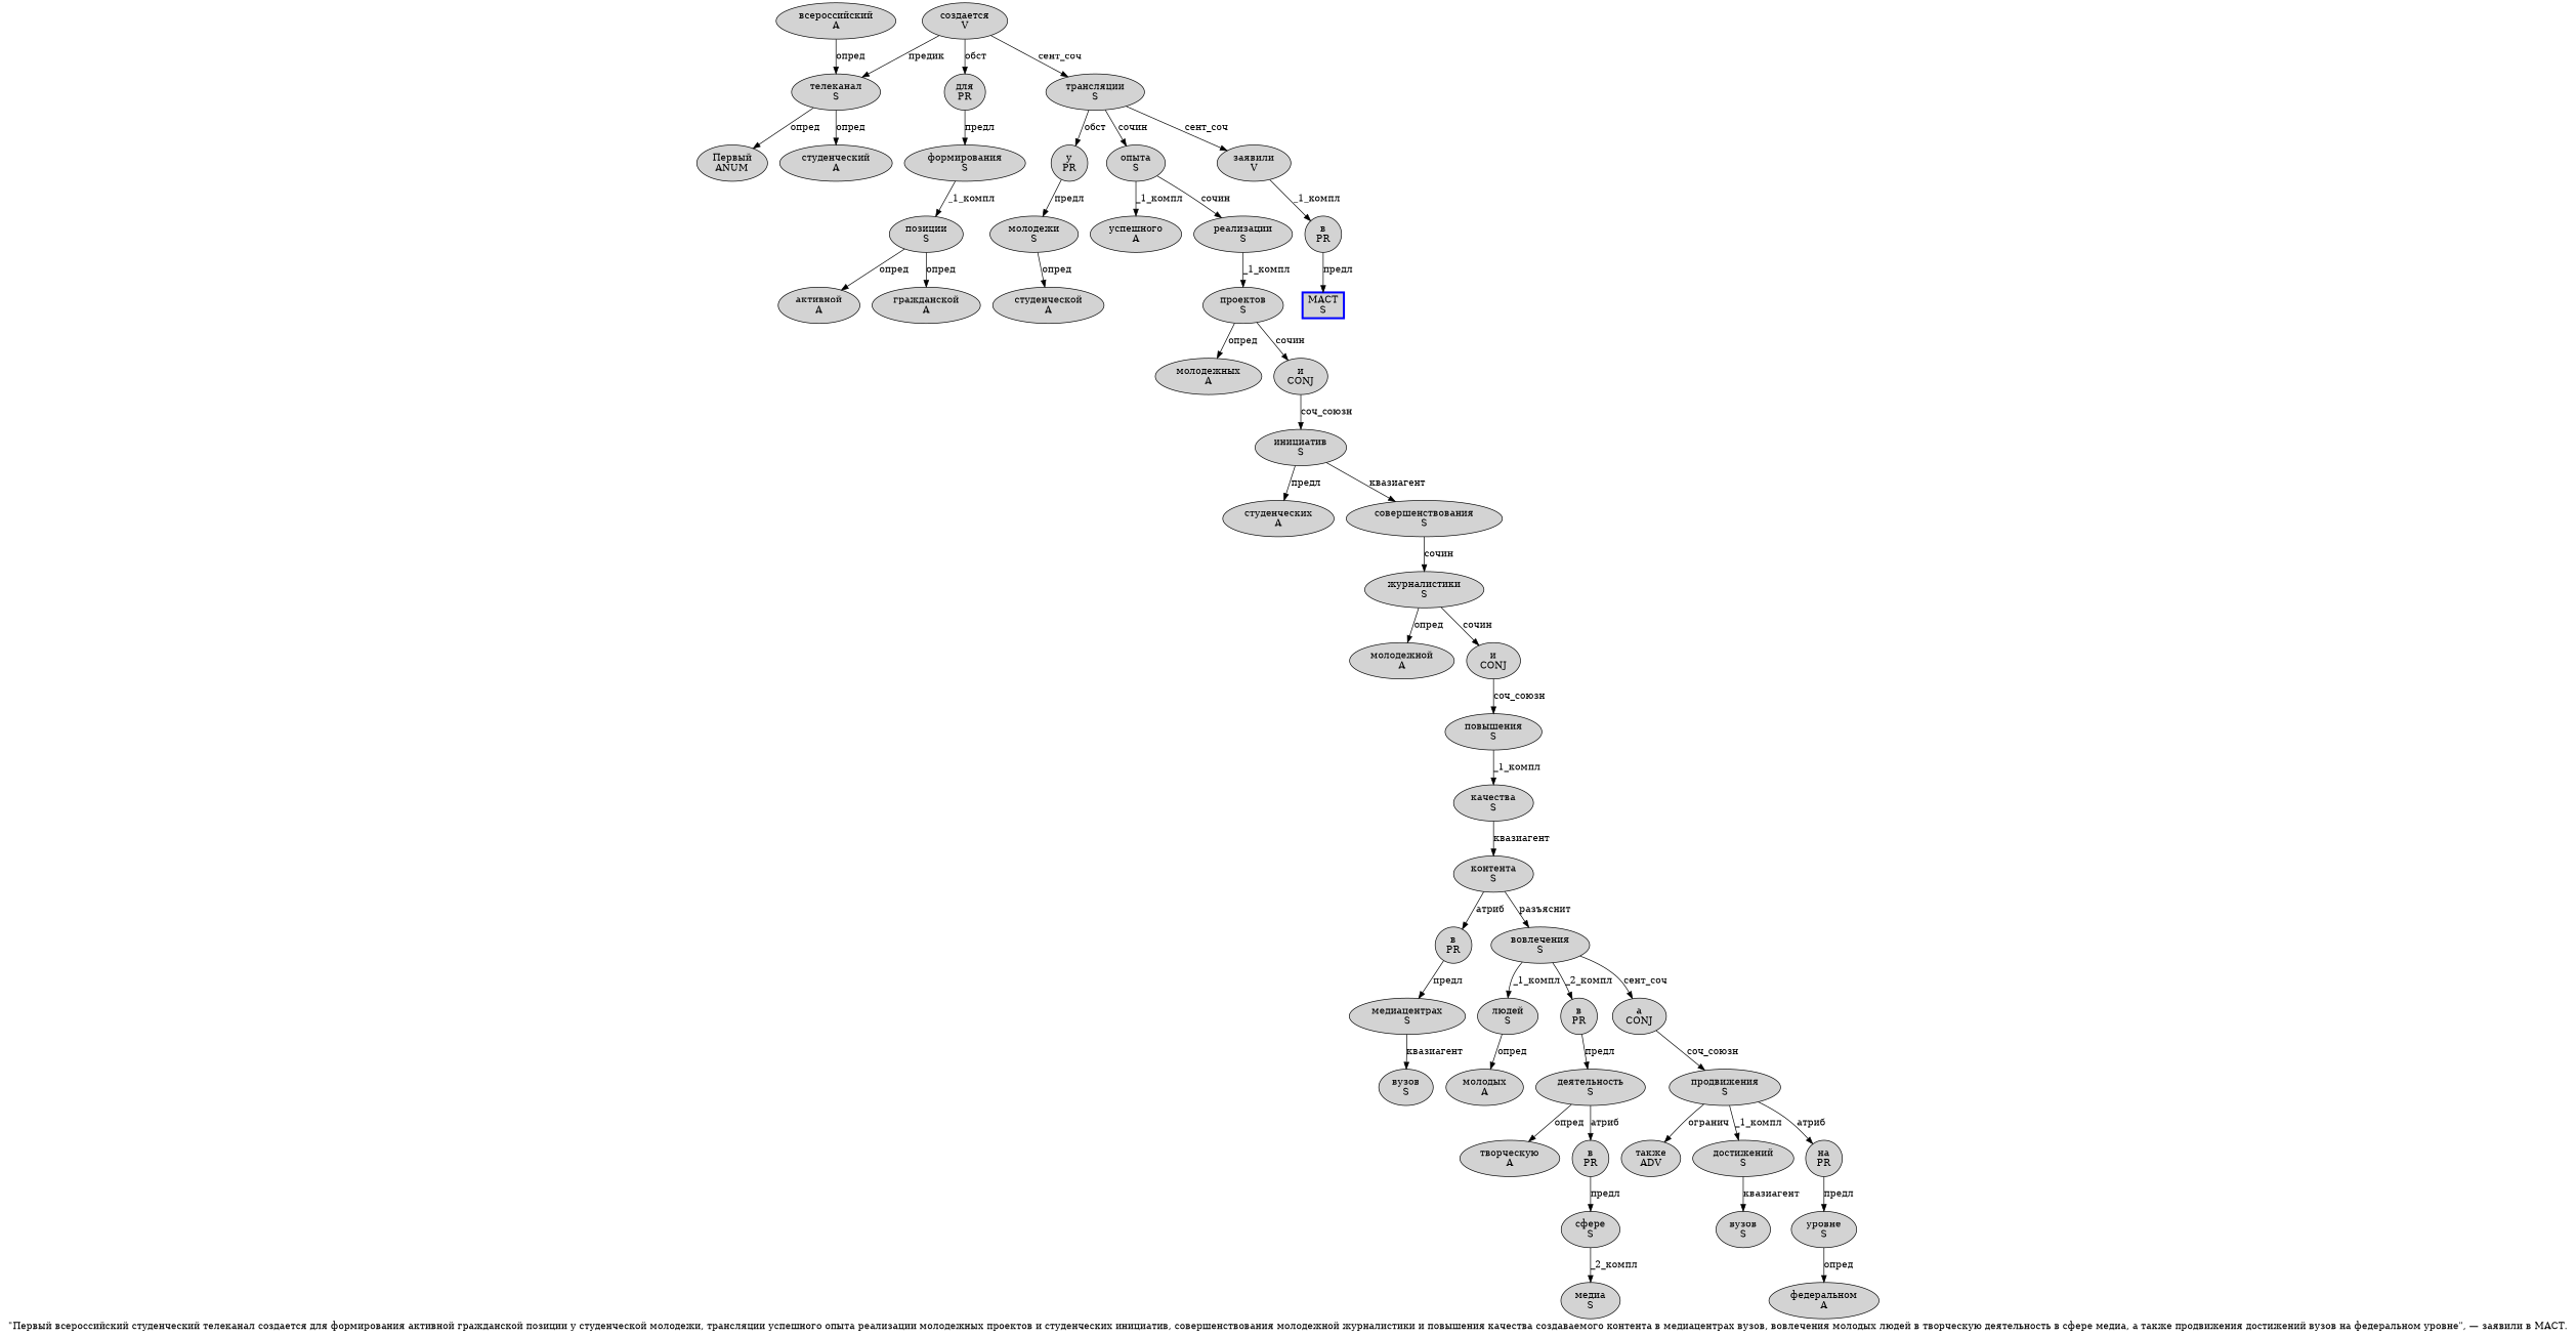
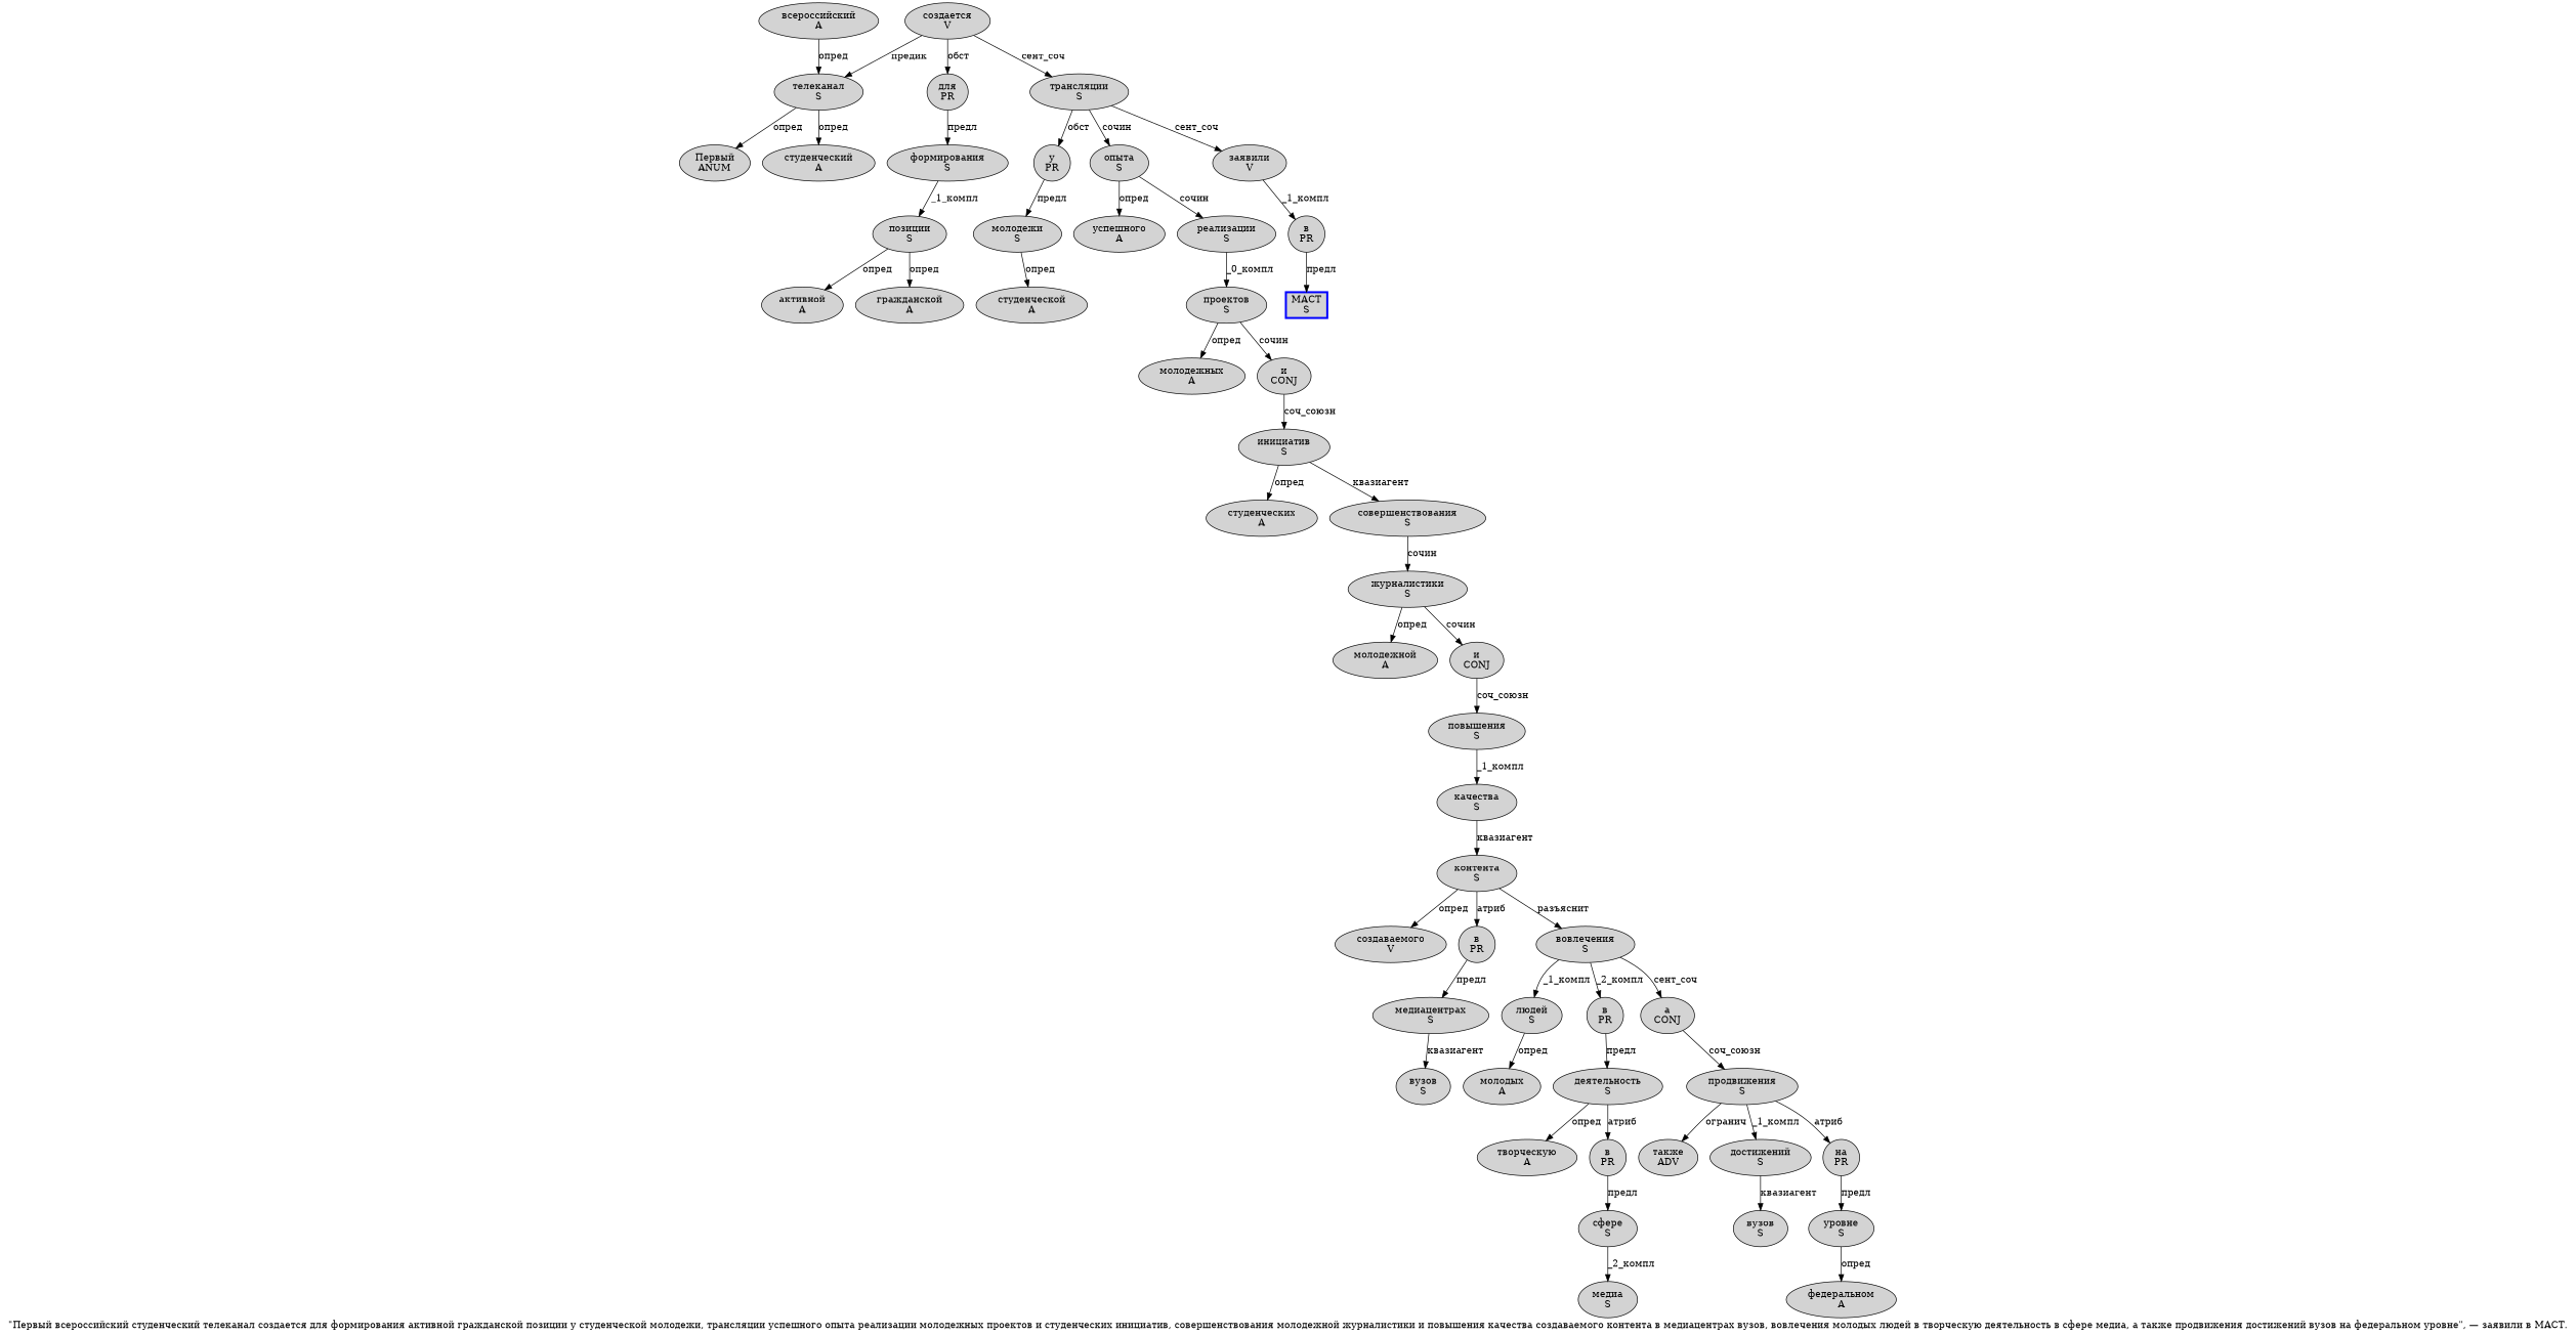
  digraph {
    label="\"Первый всероссийский студенческий телеканал создается для формирования активной гражданской позиции у студенческой молодежи, трансляции успешного опыта реализации молодежных проектов и студенческих инициатив, совершенствования молодежной журналистики и повышения качества создаваемого контента в медиацентрах вузов, вовлечения молодых людей в творческую деятельность в сфере медиа, а также продвижения достижений вузов на федеральном уровне\", — заявили в МАСТ."
    node [fillcolor=lightgray penwidth=1 shape=ellipse style=filled]
    n1 [label="Первый\nANUM"]
    n2 [label="всероссийский\nA"]
    n3 [label="телеканал\nS"]
    n4 [label="студенческий\nA"]
    n5 [label="создается\nV"]
    n6 [label="для\nPR"]
    n7 [label="трансляции\nS"]
    n8 [label="формирования\nS"]
    n9 [label="у\nPR"]
    n10 [label="опыта\nS"]
    n11 [label="заявили\nV"]
    n12 [label="позиции\nS"]
    n13 [label="активной\nA"]
    n14 [label="гражданской\nA"]
    n15 [label="молодежи\nS"]
    n16 [label="студенческой\nA"]
    n17 [label="успешного\nA"]
    n18 [label="реализации\nS"]
    n19 [label="в\nPR"]
    n20 [label="проектов\nS"]
    n21 [label="молодежных\nA"]
    n22 [label="и\nCONJ"]
    n23 [label="инициатив\nS"]
    n24 [label="студенческих\nA"]
    n25 [label="совершенствования\nS"]
    n26 [label="журналистики\nS"]
    n27 [label="молодежной\nA"]
    n28 [label="и\nCONJ"]
    n29 [label="повышения\nS"]
    n30 [label="качества\nS"]
    n31 [label="контента\nS"]
+   n32 [label="создаваемого\nV"]
    n33 [label="в\nPR"]
    n34 [label="вовлечения\nS"]
    n35 [label="медиацентрах\nS"]
    n36 [label="людей\nS"]
    n37 [label="в\nPR"]
    n38 [label="а\nCONJ"]
    n39 [label="вузов\nS"]
    n40 [label="молодых\nA"]
    n41 [label="деятельность\nS"]
    n42 [label="продвижения\nS"]
    n43 [label="творческую\nA"]
    n44 [label="в\nPR"]
    n45 [label="сфере\nS"]
    n46 [label="медиа\nS"]
    n47 [label="также\nADV"]
    n48 [label="достижений\nS"]
    n49 [label="на\nPR"]
    n50 [label="вузов\nS"]
    n51 [label="уровне\nS"]
    n52 [label="федеральном\nA"]
    n53 [color=blue label="МАСТ\nS" penwidth=3 shape=box]
    n2 -> n3 [label="опред"]
    n3 -> n1 [label="опред"]
    n3 -> n4 [label="опред"]
    n5 -> n3 [label="предик"]
    n5 -> n6 [label="обст"]
    n5 -> n7 [label="сент_соч"]
    n6 -> n8 [label="предл"]
    n7 -> n9 [label="обст"]
    n7 -> n10 [label="сочин"]
    n7 -> n11 [label="сент_соч"]
    n8 -> n12 [label="_1_компл"]
    n9 -> n15 [label="предл"]
-   n10 -> n17 [label="_1_компл"]
+   n10 -> n17 [label="опред"]
    n10 -> n18 [label="сочин"]
    n11 -> n19 [label="_1_компл"]
    n12 -> n13 [label="опред"]
    n12 -> n14 [label="опред"]
    n15 -> n16 [label="опред"]
-   n18 -> n20 [label="_1_компл"]
+   n18 -> n20 [label="_0_компл"]
    n19 -> n53 [label="предл"]
    n20 -> n21 [label="опред"]
    n20 -> n22 [label="сочин"]
    n22 -> n23 [label="соч_союзн"]
-   n23 -> n24 [label="предл"]
+   n23 -> n24 [label="опред"]
    n23 -> n25 [label="квазиагент"]
    n25 -> n26 [label="сочин"]
    n26 -> n27 [label="опред"]
    n26 -> n28 [label="сочин"]
    n28 -> n29 [label="соч_союзн"]
    n29 -> n30 [label="_1_компл"]
    n30 -> n31 [label="квазиагент"]
+   n31 -> n32 [label="опред"]
    n31 -> n33 [label="атриб"]
    n31 -> n34 [label="разъяснит"]
    n33 -> n35 [label="предл"]
    n34 -> n36 [label="_1_компл"]
    n34 -> n37 [label="_2_компл"]
    n34 -> n38 [label="сент_соч"]
    n35 -> n39 [label="квазиагент"]
    n36 -> n40 [label="опред"]
    n37 -> n41 [label="предл"]
    n38 -> n42 [label="соч_союзн"]
    n41 -> n43 [label="опред"]
    n41 -> n44 [label="атриб"]
    n42 -> n47 [label="огранич"]
    n42 -> n48 [label="_1_компл"]
    n42 -> n49 [label="атриб"]
    n44 -> n45 [label="предл"]
    n45 -> n46 [label="_2_компл"]
    n48 -> n50 [label="квазиагент"]
    n49 -> n51 [label="предл"]
    n51 -> n52 [label="опред"]
  }
